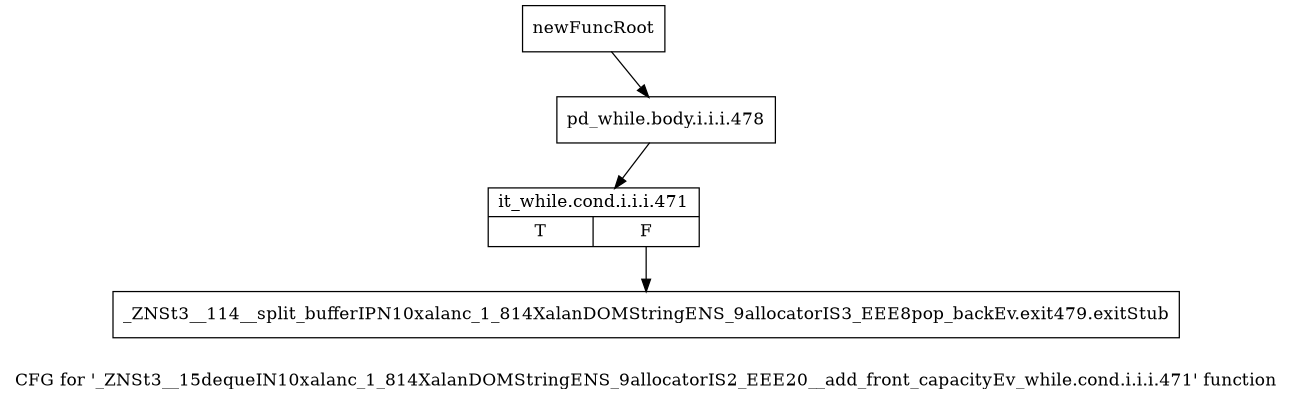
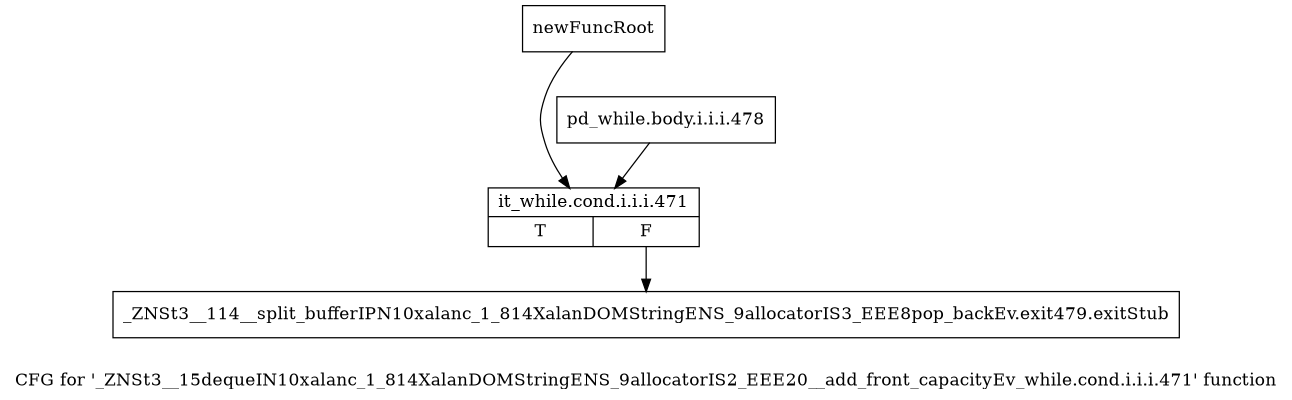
  digraph {
    label="CFG for '_ZNSt3__15dequeIN10xalanc_1_814XalanDOMStringENS_9allocatorIS2_EEE20__add_front_capacityEv_while.cond.i.i.i.471' function"
    node [shape=record]
    n1 [label="{newFuncRoot}"]
    n2 [label="{it_while.cond.i.i.i.471|{<s0>T|<s1>F}}"]
    n3 [label="{_ZNSt3__114__split_bufferIPN10xalanc_1_814XalanDOMStringENS_9allocatorIS3_EEE8pop_backEv.exit479.exitStub}"]
    n4 [label="{pd_while.body.i.i.i.478}"]
-   n1 -> n4
+   n1 -> n2
    n2 -> n3 [tailport=s1]
    n4 -> n2
  }
